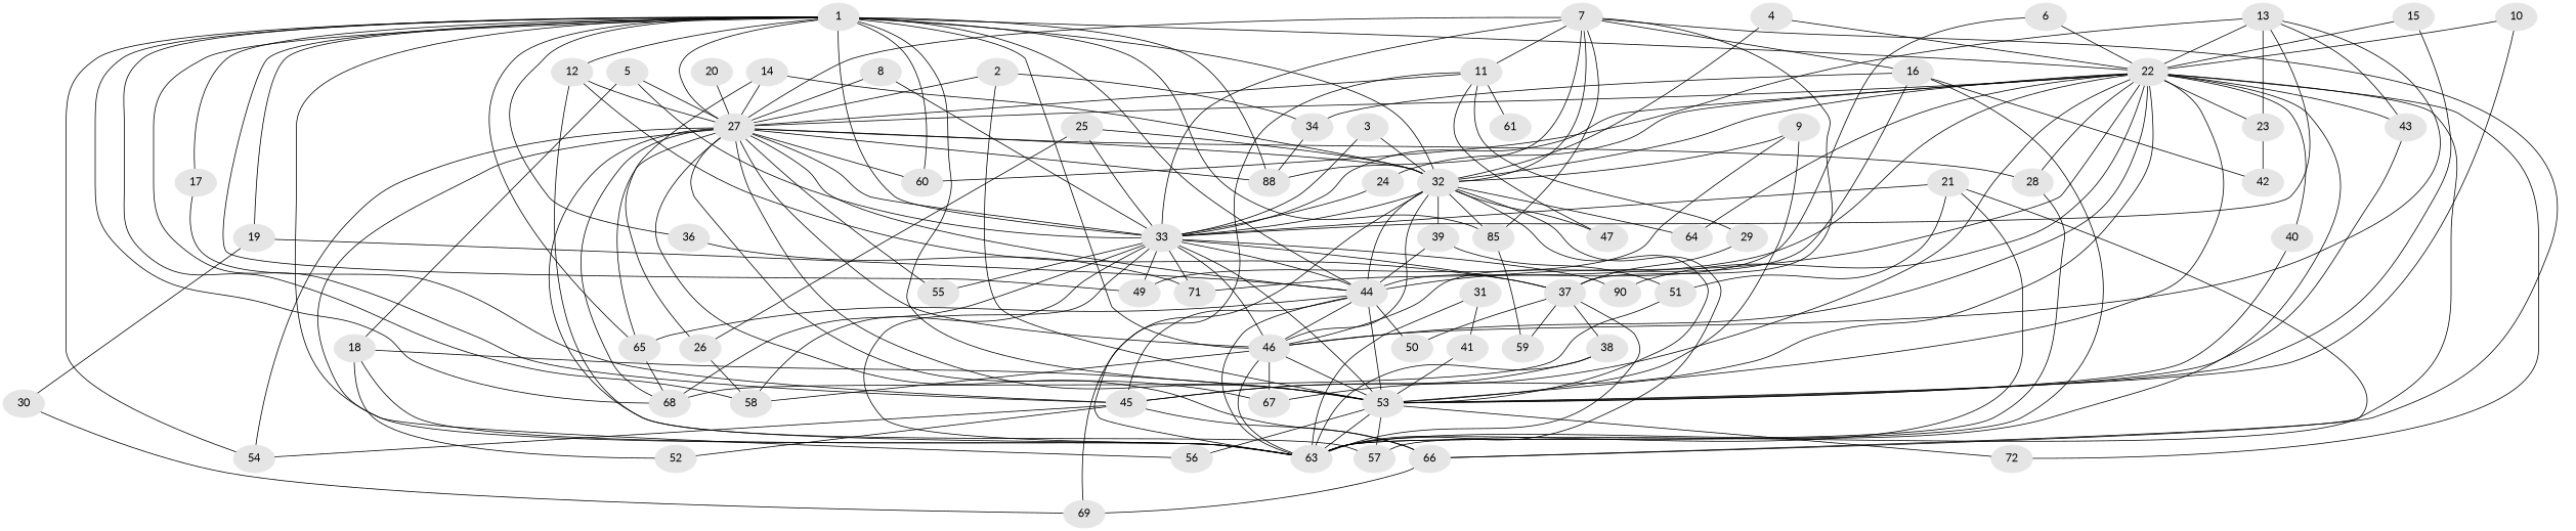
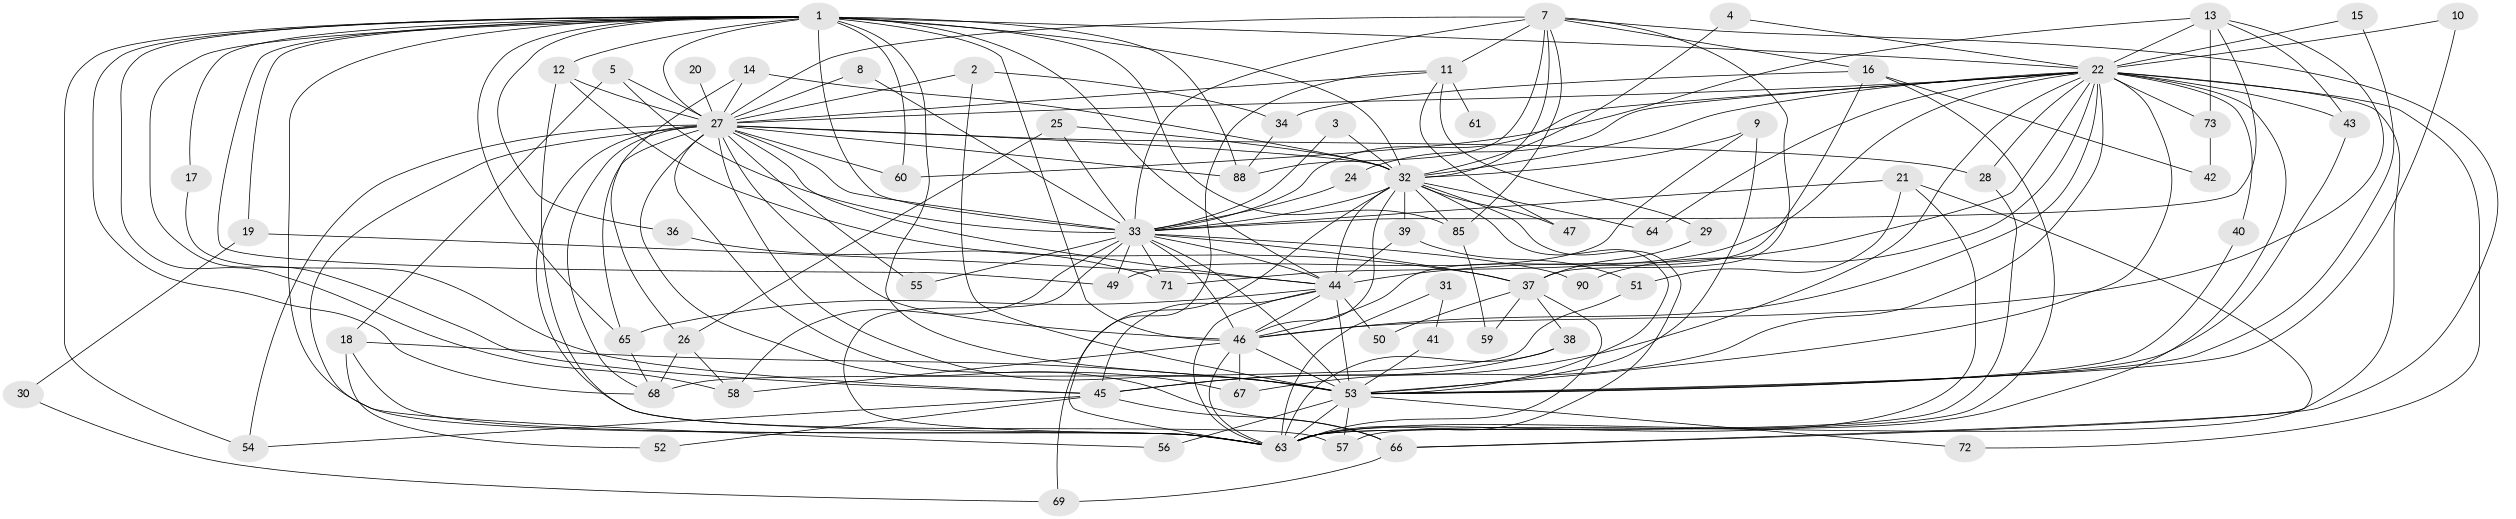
  graph {
    fontname=Lato
    node [color=gray90 fontname=Lato style=filled]
    edge [fontname=Lato weight=1.0]
    1
    12
    17
    19
    22
    27
    32
    33
    n9 [label=85]
    36
    44
    45
    46
    n14 [label=88]
    49
    53
    54
    58
    60
    63
    65
    68
    37
    57
    30
-   23
+   23 [label=73]
    43
    24
    28
    40
    64
    67
    n33 [label=90]
    71
    72
    66
    55
    56
    47
    69
    39
    59
    50
    52
    2
    34
    3
    4
    5
    18
-   6
    7
    11
    16
    29
    61
    42
    38
    8
    9
    10
    13
    14
    26
    15
    20
    21
    51
    25
    31
    41
    1 -- 12
    1 -- 17
    1 -- 19
    1 -- 22 [weight=2.0]
    1 -- 27 [weight=3.0]
    1 -- 32 [weight=2.0]
    1 -- 33 [weight=3.0]
    1 -- n9
    1 -- 36
    1 -- 44 [weight=2.0]
    1 -- 45
    1 -- 46 [weight=2.0]
    1 -- n14
    1 -- 49
    1 -- 53 [weight=3.0]
    1 -- 54
    1 -- 58
    1 -- 60
    1 -- 63 [weight=2.0]
    1 -- 65
    1 -- 68
    12 -- 27
    12 -- 37
    12 -- 57
    17 -- 45
    19 -- 44
    19 -- 30
    22 -- 27
    22 -- 32
    22 -- 33
    22 -- 44
    22 -- 45
    22 -- 46
    22 -- 53 [weight=2.0]
    22 -- 63
    22 -- 57
    22 -- 23 [weight=2.0]
    22 -- 43
    22 -- 24
    22 -- 28
    22 -- 40
    22 -- 64
    22 -- 67
    22 -- n33
    22 -- 71
    22 -- 72
    27 -- 32
    27 -- 33
    27 -- 44
    27 -- 46 [weight=2.0]
    27 -- n14
    27 -- 53
    27 -- 54
    27 -- 60
    27 -- 63
    27 -- 65
    27 -- 68
    27 -- 28
    27 -- 67
    27 -- 66
    27 -- 55
    27 -- 56
    32 -- 33
    32 -- n9
    32 -- 44
    32 -- 46 [weight=2.0]
    32 -- 53
    32 -- 63
    32 -- 64 [weight=2.0]
    32 -- 47 [weight=2.0]
    32 -- 69
    32 -- 39
    33 -- 44 [weight=2.0]
    33 -- 46
    33 -- 49
    33 -- 53
    33 -- 58
    33 -- 63
-   33 -- 68
+   26 -- 68
    33 -- 37
    33 -- n33
    33 -- 71
    33 -- 55
    n9 -- 59
    36 -- 71
    44 -- 45
    44 -- 46 [weight=2.0]
    44 -- 53
    44 -- 63
    44 -- 65
    44 -- 50 [weight=2.0]
    45 -- 54
    45 -- 66
    45 -- 52
    46 -- 53
    46 -- 58
    46 -- 63
    46 -- 67
    53 -- 63
    53 -- 57
    53 -- 72
    53 -- 56
    65 -- 68
    37 -- 63
    37 -- 59
    37 -- 50
    37 -- 38
    30 -- 69
    23 -- 42
    43 -- 53
    24 -- 33
    28 -- 63
    40 -- 53
    66 -- 69
    39 -- 44
    39 -- 51
    2 -- 27
    2 -- 53
    2 -- 34
    34 -- n14
    3 -- 32
    3 -- 33
    4 -- 22
    4 -- 32
    5 -- 27
    5 -- 33
    5 -- 18
    18 -- 53
    18 -- 63
    18 -- 52
-   6 -- 22
-   6 -- 44
    7 -- 27
    7 -- 32
    7 -- 33
    7 -- n9
    7 -- n14
    7 -- 37
    7 -- 66
    7 -- 11
    7 -- 16
    11 -- 27
    11 -- 63
    11 -- 47
    11 -- 29
    11 -- 61
    16 -- 46
    16 -- 63
    16 -- 34
    16 -- 42
    29 -- 37
    38 -- 45
    38 -- 63
    8 -- 27
    8 -- 33
    9 -- 32
    9 -- 49
    9 -- 53
    10 -- 22
    10 -- 53
    13 -- 22
    13 -- 33
    13 -- 46
    13 -- 60
    13 -- 23 [weight=2.0]
    13 -- 43
    14 -- 27
    14 -- 32
    14 -- 26
    26 -- 58
    15 -- 22
    15 -- 53
    20 -- 27
    21 -- 33
    21 -- 63
    21 -- 66
    21 -- 51
    51 -- 68
    25 -- 32
    25 -- 33
    25 -- 26
    31 -- 63 [weight=2.0]
    31 -- 41
    41 -- 53
  }
